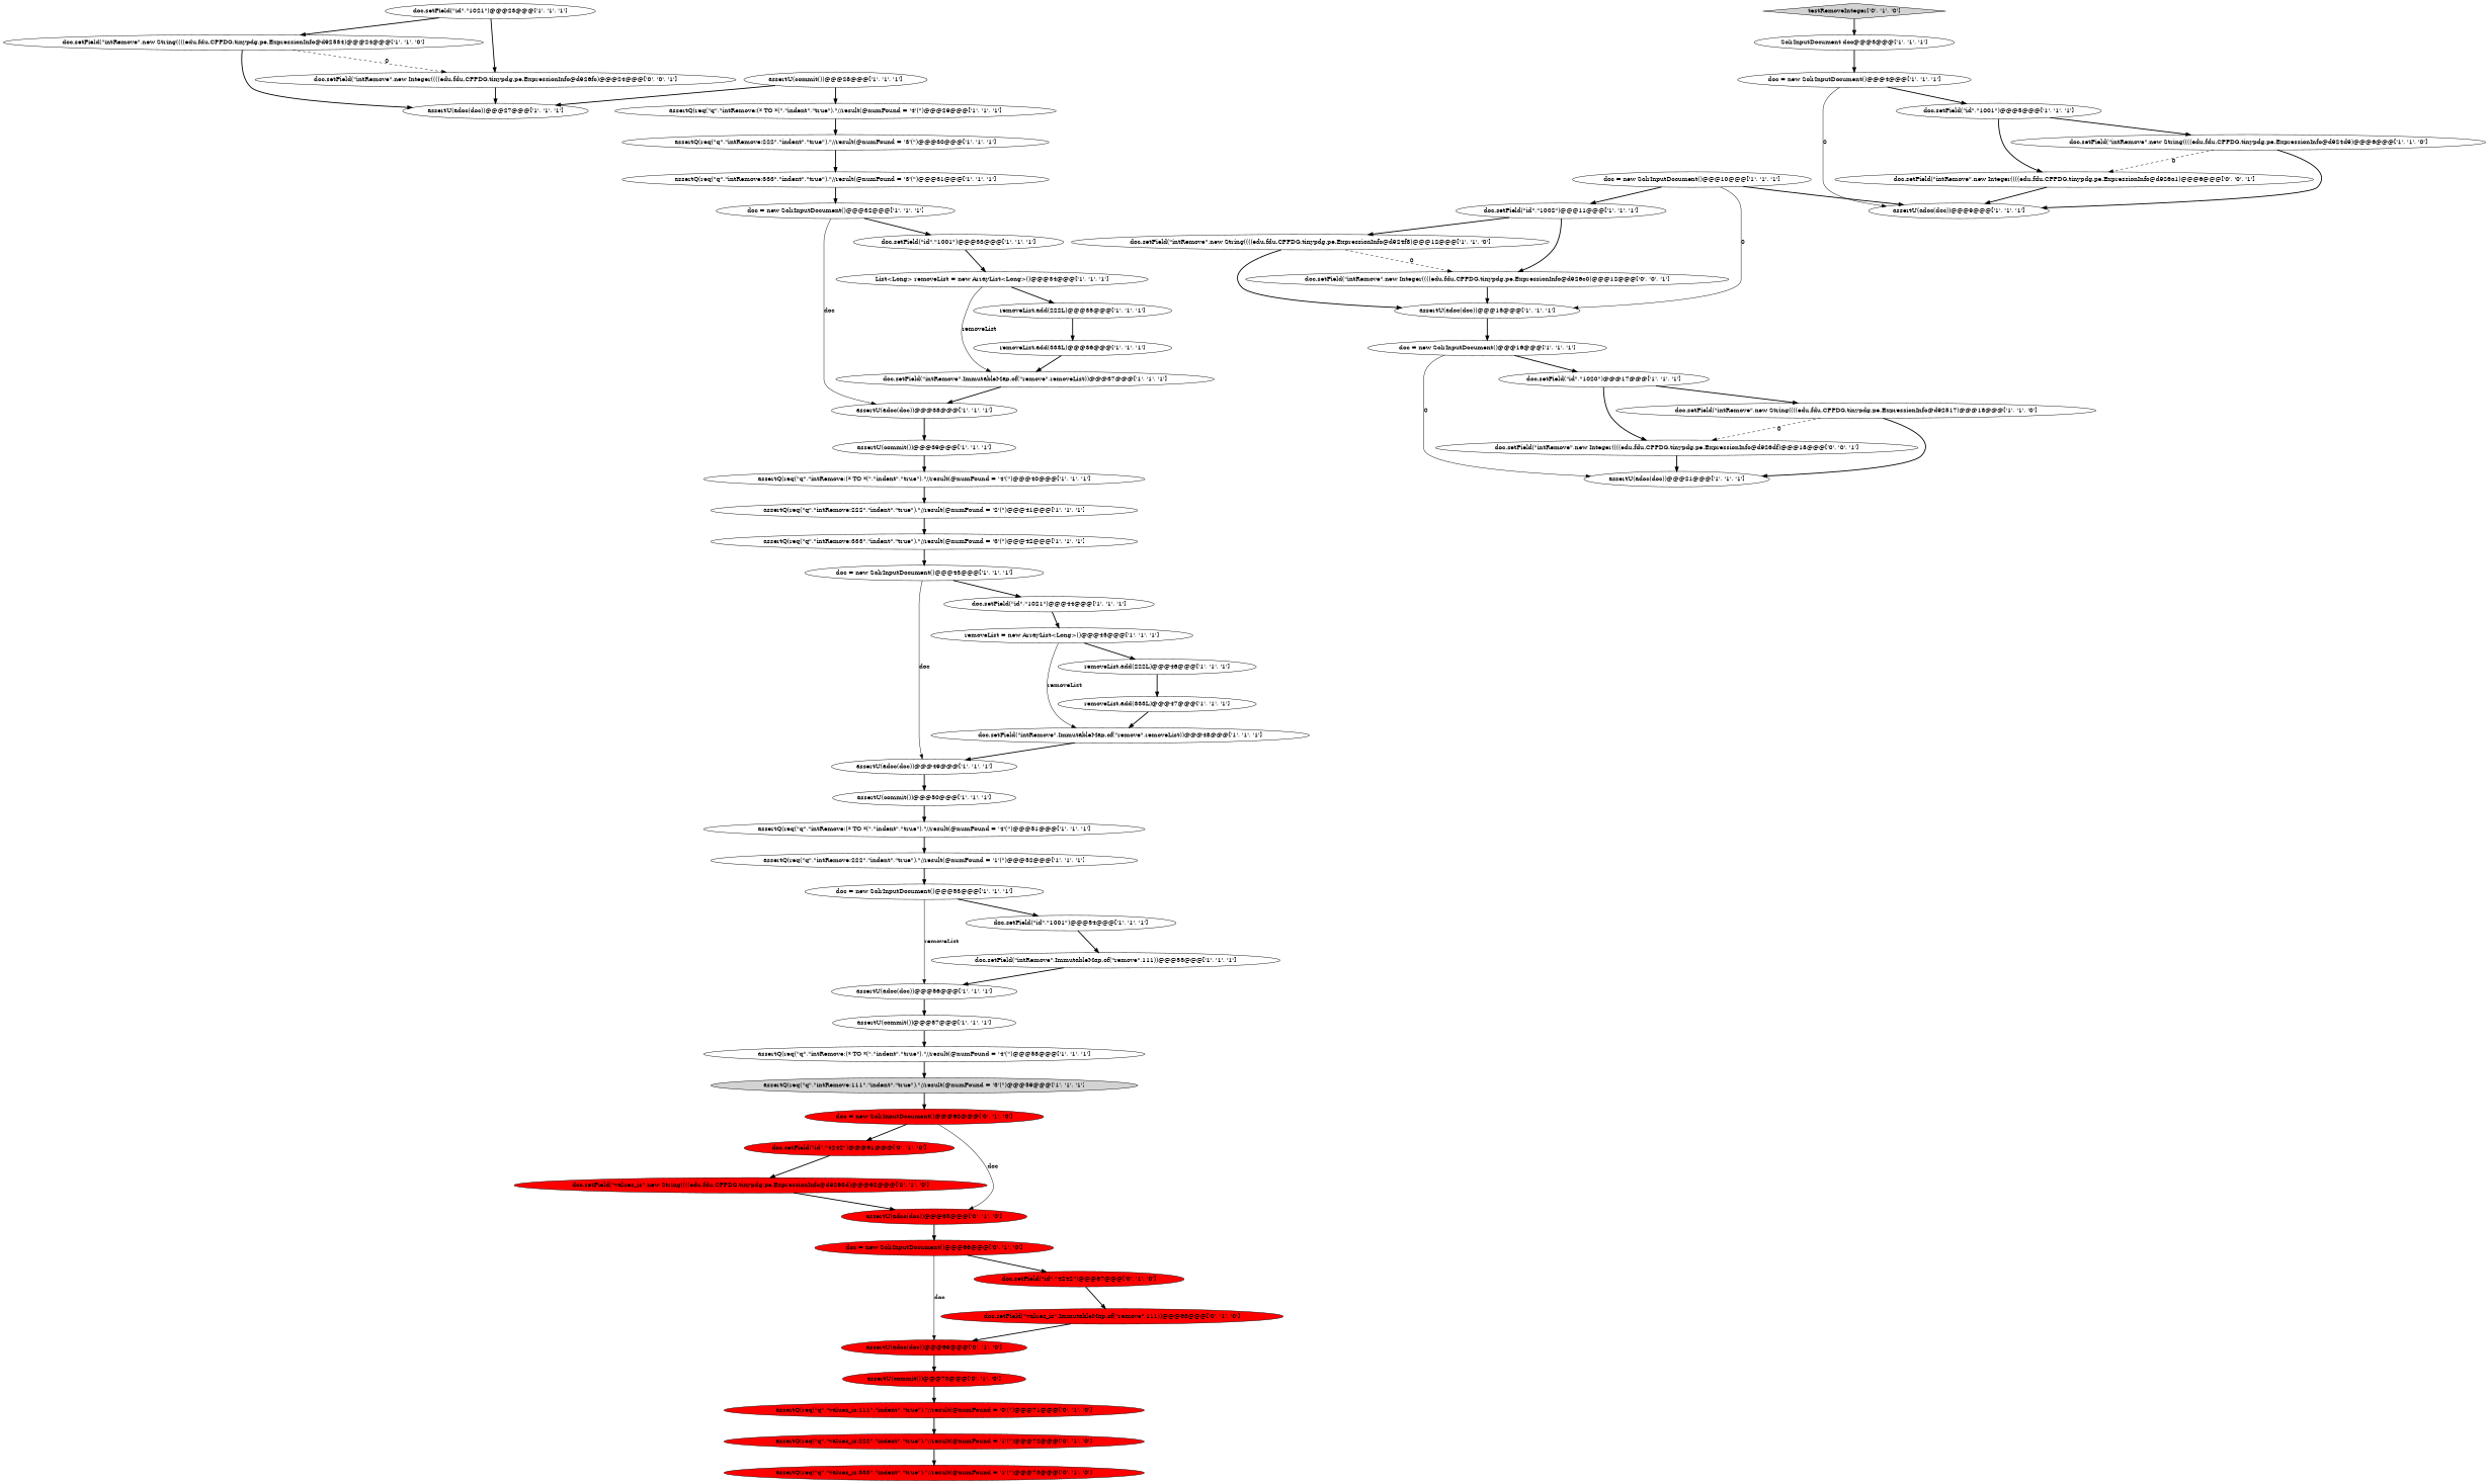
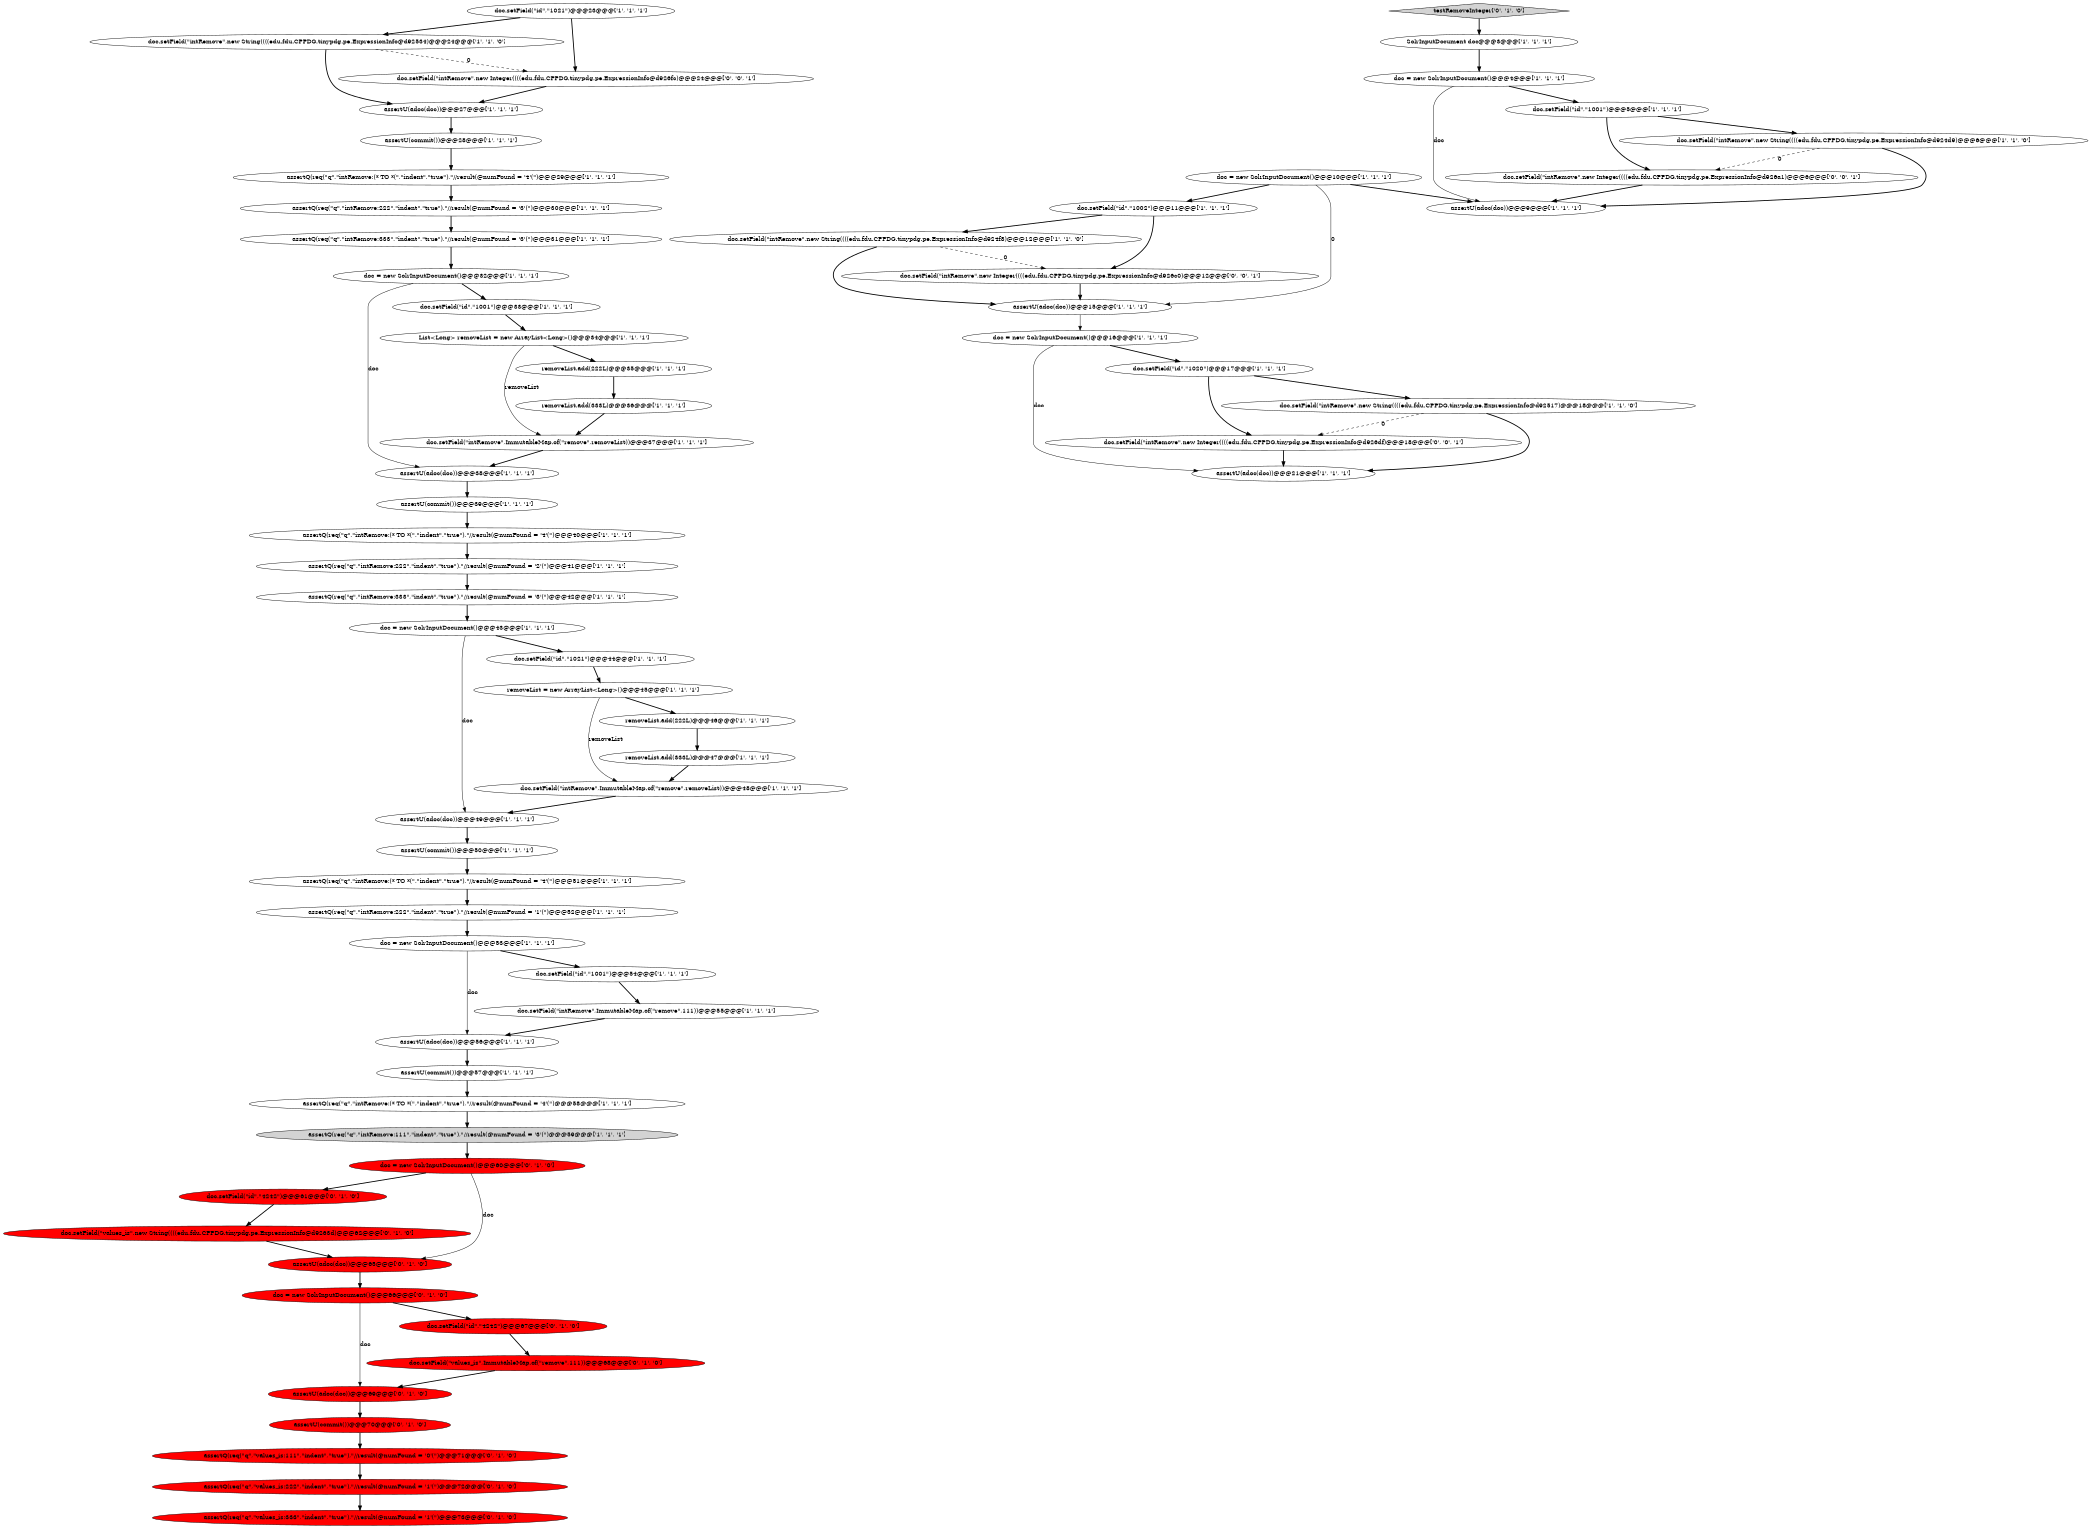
  digraph {
    node [fillcolor=white shape=ellipse style=filled]
    edge [style=bold]
    n1 [label="doc.setField(\"intRemove\",new String((((edu.fdu.CPPDG.tinypdg.pe.ExpressionInfo@d92534)@@@24@@@['1', '1', '0']"]
    n2 [label="assertU(adoc(doc))@@@27@@@['1', '1', '1']"]
    n3 [label="doc.setField(\"intRemove\",new Integer((((edu.fdu.CPPDG.tinypdg.pe.ExpressionInfo@d926fc)@@@24@@@['0', '0', '1']"]
    n4 [label="assertU(commit())@@@28@@@['1', '1', '1']"]
    n5 [label="doc.setField(\"intRemove\",new Integer((((edu.fdu.CPPDG.tinypdg.pe.ExpressionInfo@d926df)@@@18@@@['0', '0', '1']"]
    n6 [label="assertU(adoc(doc))@@@21@@@['1', '1', '1']"]
    n7 [fillcolor=red label="doc.setField(\"values_is\",ImmutableMap.of(\"remove\",111))@@@68@@@['0', '1', '0']"]
    n8 [fillcolor=red label="assertU(adoc(doc))@@@69@@@['0', '1', '0']"]
    n9 [fillcolor=red label="assertU(commit())@@@70@@@['0', '1', '0']"]
    n10 [label="doc.setField(\"intRemove\",new Integer((((edu.fdu.CPPDG.tinypdg.pe.ExpressionInfo@d926a1)@@@6@@@['0', '0', '1']"]
    n11 [label="assertU(adoc(doc))@@@9@@@['1', '1', '1']"]
    n12 [fillcolor=lightgray label="testRemoveInteger['0', '1', '0']" shape=diamond]
    n13 [label="SolrInputDocument doc@@@3@@@['1', '1', '1']"]
    n14 [label="doc = new SolrInputDocument()@@@4@@@['1', '1', '1']"]
    n15 [label="doc = new SolrInputDocument()@@@16@@@['1', '1', '1']"]
    n16 [label="doc.setField(\"id\",\"1020\")@@@17@@@['1', '1', '1']"]
    n17 [label="doc.setField(\"intRemove\",new String((((edu.fdu.CPPDG.tinypdg.pe.ExpressionInfo@d92517)@@@18@@@['1', '1', '0']"]
    n18 [label="doc = new SolrInputDocument()@@@10@@@['1', '1', '1']"]
    n19 [label="doc.setField(\"id\",\"1002\")@@@11@@@['1', '1', '1']"]
    n20 [label="assertU(adoc(doc))@@@15@@@['1', '1', '1']"]
    n21 [label="doc.setField(\"intRemove\",new String((((edu.fdu.CPPDG.tinypdg.pe.ExpressionInfo@d924f8)@@@12@@@['1', '1', '0']"]
    n22 [label="doc.setField(\"intRemove\",new Integer((((edu.fdu.CPPDG.tinypdg.pe.ExpressionInfo@d926c0)@@@12@@@['0', '0', '1']"]
    n23 [fillcolor=red label="doc = new SolrInputDocument()@@@66@@@['0', '1', '0']"]
    n24 [fillcolor=red label="doc.setField(\"id\",\"4242\")@@@67@@@['0', '1', '0']"]
    n25 [label="List<Long> removeList = new ArrayList<Long>()@@@34@@@['1', '1', '1']"]
    n26 [label="doc.setField(\"intRemove\",ImmutableMap.of(\"remove\",removeList))@@@37@@@['1', '1', '1']"]
    n27 [label="removeList.add(222L)@@@35@@@['1', '1', '1']"]
    n28 [label="assertU(adoc(doc))@@@38@@@['1', '1', '1']"]
    n29 [label="removeList.add(333L)@@@36@@@['1', '1', '1']"]
    n30 [label="removeList.add(333L)@@@47@@@['1', '1', '1']"]
    n31 [label="doc.setField(\"intRemove\",ImmutableMap.of(\"remove\",removeList))@@@48@@@['1', '1', '1']"]
    n32 [label="assertU(adoc(doc))@@@49@@@['1', '1', '1']"]
    n33 [label="assertQ(req(\"q\",\"intRemove:(* TO *(\",\"indent\",\"true\"),\"//result(@numFound = '4'(\")@@@29@@@['1', '1', '1']"]
    n34 [label="assertQ(req(\"q\",\"intRemove:222\",\"indent\",\"true\"),\"//result(@numFound = '3'(\")@@@30@@@['1', '1', '1']"]
    n35 [label="doc.setField(\"id\",\"1001\")@@@5@@@['1', '1', '1']"]
    n36 [label="assertU(commit())@@@39@@@['1', '1', '1']"]
    n37 [label="assertQ(req(\"q\",\"intRemove:(* TO *(\",\"indent\",\"true\"),\"//result(@numFound = '4'(\")@@@40@@@['1', '1', '1']"]
    n38 [fillcolor=red label="doc.setField(\"id\",\"4242\")@@@61@@@['0', '1', '0']"]
    n39 [fillcolor=red label="doc.setField(\"values_is\",new String((((edu.fdu.CPPDG.tinypdg.pe.ExpressionInfo@d9263d)@@@62@@@['0', '1', '0']"]
    n40 [fillcolor=red label="assertU(adoc(doc))@@@65@@@['0', '1', '0']"]
    n41 [label="doc.setField(\"intRemove\",ImmutableMap.of(\"remove\",111))@@@55@@@['1', '1', '1']"]
    n42 [label="assertU(adoc(doc))@@@56@@@['1', '1', '1']"]
    n43 [label="assertU(commit())@@@57@@@['1', '1', '1']"]
    n44 [label="assertQ(req(\"q\",\"intRemove:222\",\"indent\",\"true\"),\"//result(@numFound = '2'(\")@@@41@@@['1', '1', '1']"]
    n45 [label="assertQ(req(\"q\",\"intRemove:333\",\"indent\",\"true\"),\"//result(@numFound = '3'(\")@@@31@@@['1', '1', '1']"]
    n46 [label="assertQ(req(\"q\",\"intRemove:(* TO *(\",\"indent\",\"true\"),\"//result(@numFound = '4'(\")@@@58@@@['1', '1', '1']"]
    n47 [label="assertQ(req(\"q\",\"intRemove:333\",\"indent\",\"true\"),\"//result(@numFound = '3'(\")@@@42@@@['1', '1', '1']"]
    n48 [label="assertQ(req(\"q\",\"intRemove:(* TO *(\",\"indent\",\"true\"),\"//result(@numFound = '4'(\")@@@51@@@['1', '1', '1']"]
    n49 [label="assertQ(req(\"q\",\"intRemove:222\",\"indent\",\"true\"),\"//result(@numFound = '1'(\")@@@52@@@['1', '1', '1']"]
    n50 [label="doc = new SolrInputDocument()@@@53@@@['1', '1', '1']"]
    n51 [label="doc.setField(\"id\",\"1021\")@@@23@@@['1', '1', '1']"]
    n52 [fillcolor=red label="assertQ(req(\"q\",\"values_is:333\",\"indent\",\"true\"),\"//result(@numFound = '1'(\")@@@73@@@['0', '1', '0']"]
    n53 [fillcolor=red label="assertQ(req(\"q\",\"values_is:111\",\"indent\",\"true\"),\"//result(@numFound = '0'(\")@@@71@@@['0', '1', '0']"]
    n54 [fillcolor=red label="assertQ(req(\"q\",\"values_is:222\",\"indent\",\"true\"),\"//result(@numFound = '1'(\")@@@72@@@['0', '1', '0']"]
    n55 [fillcolor=lightgray label="assertQ(req(\"q\",\"intRemove:111\",\"indent\",\"true\"),\"//result(@numFound = '3'(\")@@@59@@@['1', '1', '1']"]
    n56 [fillcolor=red label="doc = new SolrInputDocument()@@@60@@@['0', '1', '0']"]
    n57 [label="doc = new SolrInputDocument()@@@43@@@['1', '1', '1']"]
    n58 [label="doc.setField(\"id\",\"1021\")@@@44@@@['1', '1', '1']"]
    n59 [label="doc.setField(\"intRemove\",new String((((edu.fdu.CPPDG.tinypdg.pe.ExpressionInfo@d924d9)@@@6@@@['1', '1', '0']"]
    n60 [label="removeList = new ArrayList<Long>()@@@45@@@['1', '1', '1']"]
    n61 [label="removeList.add(222L)@@@46@@@['1', '1', '1']"]
    n62 [label="assertU(commit())@@@50@@@['1', '1', '1']"]
    n63 [label="doc = new SolrInputDocument()@@@32@@@['1', '1', '1']"]
    n64 [label="doc.setField(\"id\",\"1001\")@@@33@@@['1', '1', '1']"]
    n65 [label="doc.setField(\"id\",\"1001\")@@@54@@@['1', '1', '1']"]
    n1 -> n2
    n1 -> n3 [label=0 style=dashed]
-   n4 -> n2
+   n2 -> n4
    n3 -> n2
    n4 -> n33
    n5 -> n6
    n7 -> n8
    n8 -> n9
    n9 -> n53
    n10 -> n11
    n12 -> n13
    n13 -> n14
-   n14 -> n11 [label=0 style=solid]
+   n14 -> n11 [label=doc style=solid]
    n14 -> n35
-   n15 -> n6 [label=0 style=solid]
+   n15 -> n6 [label=doc style=solid]
    n15 -> n16
    n16 -> n5
    n16 -> n17
    n17 -> n5 [label=0 style=dashed]
    n17 -> n6
    n18 -> n11
    n18 -> n19
    n18 -> n20 [label=0 style=solid]
    n19 -> n21
    n19 -> n22
-   n20 -> n15
+   n20 -> n15 [style=solid]
    n21 -> n20
    n21 -> n22 [label=0 style=dashed]
    n22 -> n20
    n23 -> n8 [label=doc style=solid]
    n23 -> n24
    n24 -> n7
    n25 -> n26 [label=removeList style=solid]
    n25 -> n27
    n26 -> n28
    n27 -> n29
    n28 -> n36
    n29 -> n26
    n30 -> n31
    n31 -> n32
    n32 -> n62
    n33 -> n34
    n34 -> n45
    n35 -> n10
    n35 -> n59
    n36 -> n37
    n37 -> n44
    n38 -> n39
    n39 -> n40
    n40 -> n23
    n41 -> n42
    n42 -> n43
    n43 -> n46
    n44 -> n47
    n45 -> n63
    n46 -> n55
    n47 -> n57
    n48 -> n49
    n49 -> n50
-   n50 -> n42 [label=removeList style=solid]
+   n50 -> n42 [label=doc style=solid]
    n50 -> n65
    n51 -> n1
    n51 -> n3
    n53 -> n54
    n54 -> n52
    n55 -> n56
    n56 -> n38
    n56 -> n40 [label=doc style=solid]
    n57 -> n32 [label=doc style=solid]
    n57 -> n58
    n58 -> n60
    n59 -> n10 [label=0 style=dashed]
    n59 -> n11
    n60 -> n31 [label=removeList style=solid]
    n60 -> n61
    n61 -> n30
    n62 -> n48
    n63 -> n28 [label=doc style=solid]
    n63 -> n64
    n64 -> n25
    n65 -> n41
  }
